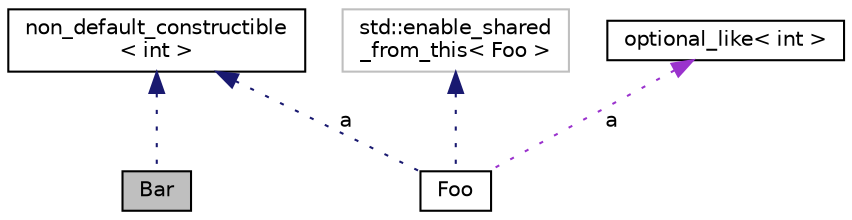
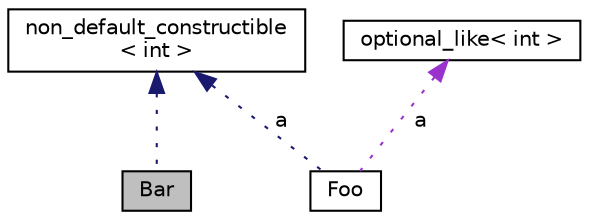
  digraph {
    rankdir=TB
    node [color=black fillcolor=white fontname=Helvetica fontsize=10 shape=record style=filled]
    edge [color=midnightblue dir=back fontname=Helvetica fontsize=10 labelfontname=Helvetica labelfontsize=10 style=dotted]
    n1 [fillcolor=grey75 fontcolor=black height=0.2 label=Bar width=0.4]
    n2 [height=0.2 label=Foo width=0.4]
-   n3 [color=grey75 height=0.2 label="std::enable_shared\l_from_this\< Foo \>" width=0.4]
    n4 [height=0.2 label="non_default_constructible\l\< int \>" width=0.4]
    n5 [height=0.2 label="optional_like\< int \>" width=0.4]
-   n3 -> n2
    n4 -> n1
    n4 -> n2 [label=" a"]
    n5 -> n2 [color=darkorchid3 label=" a"]
  }
